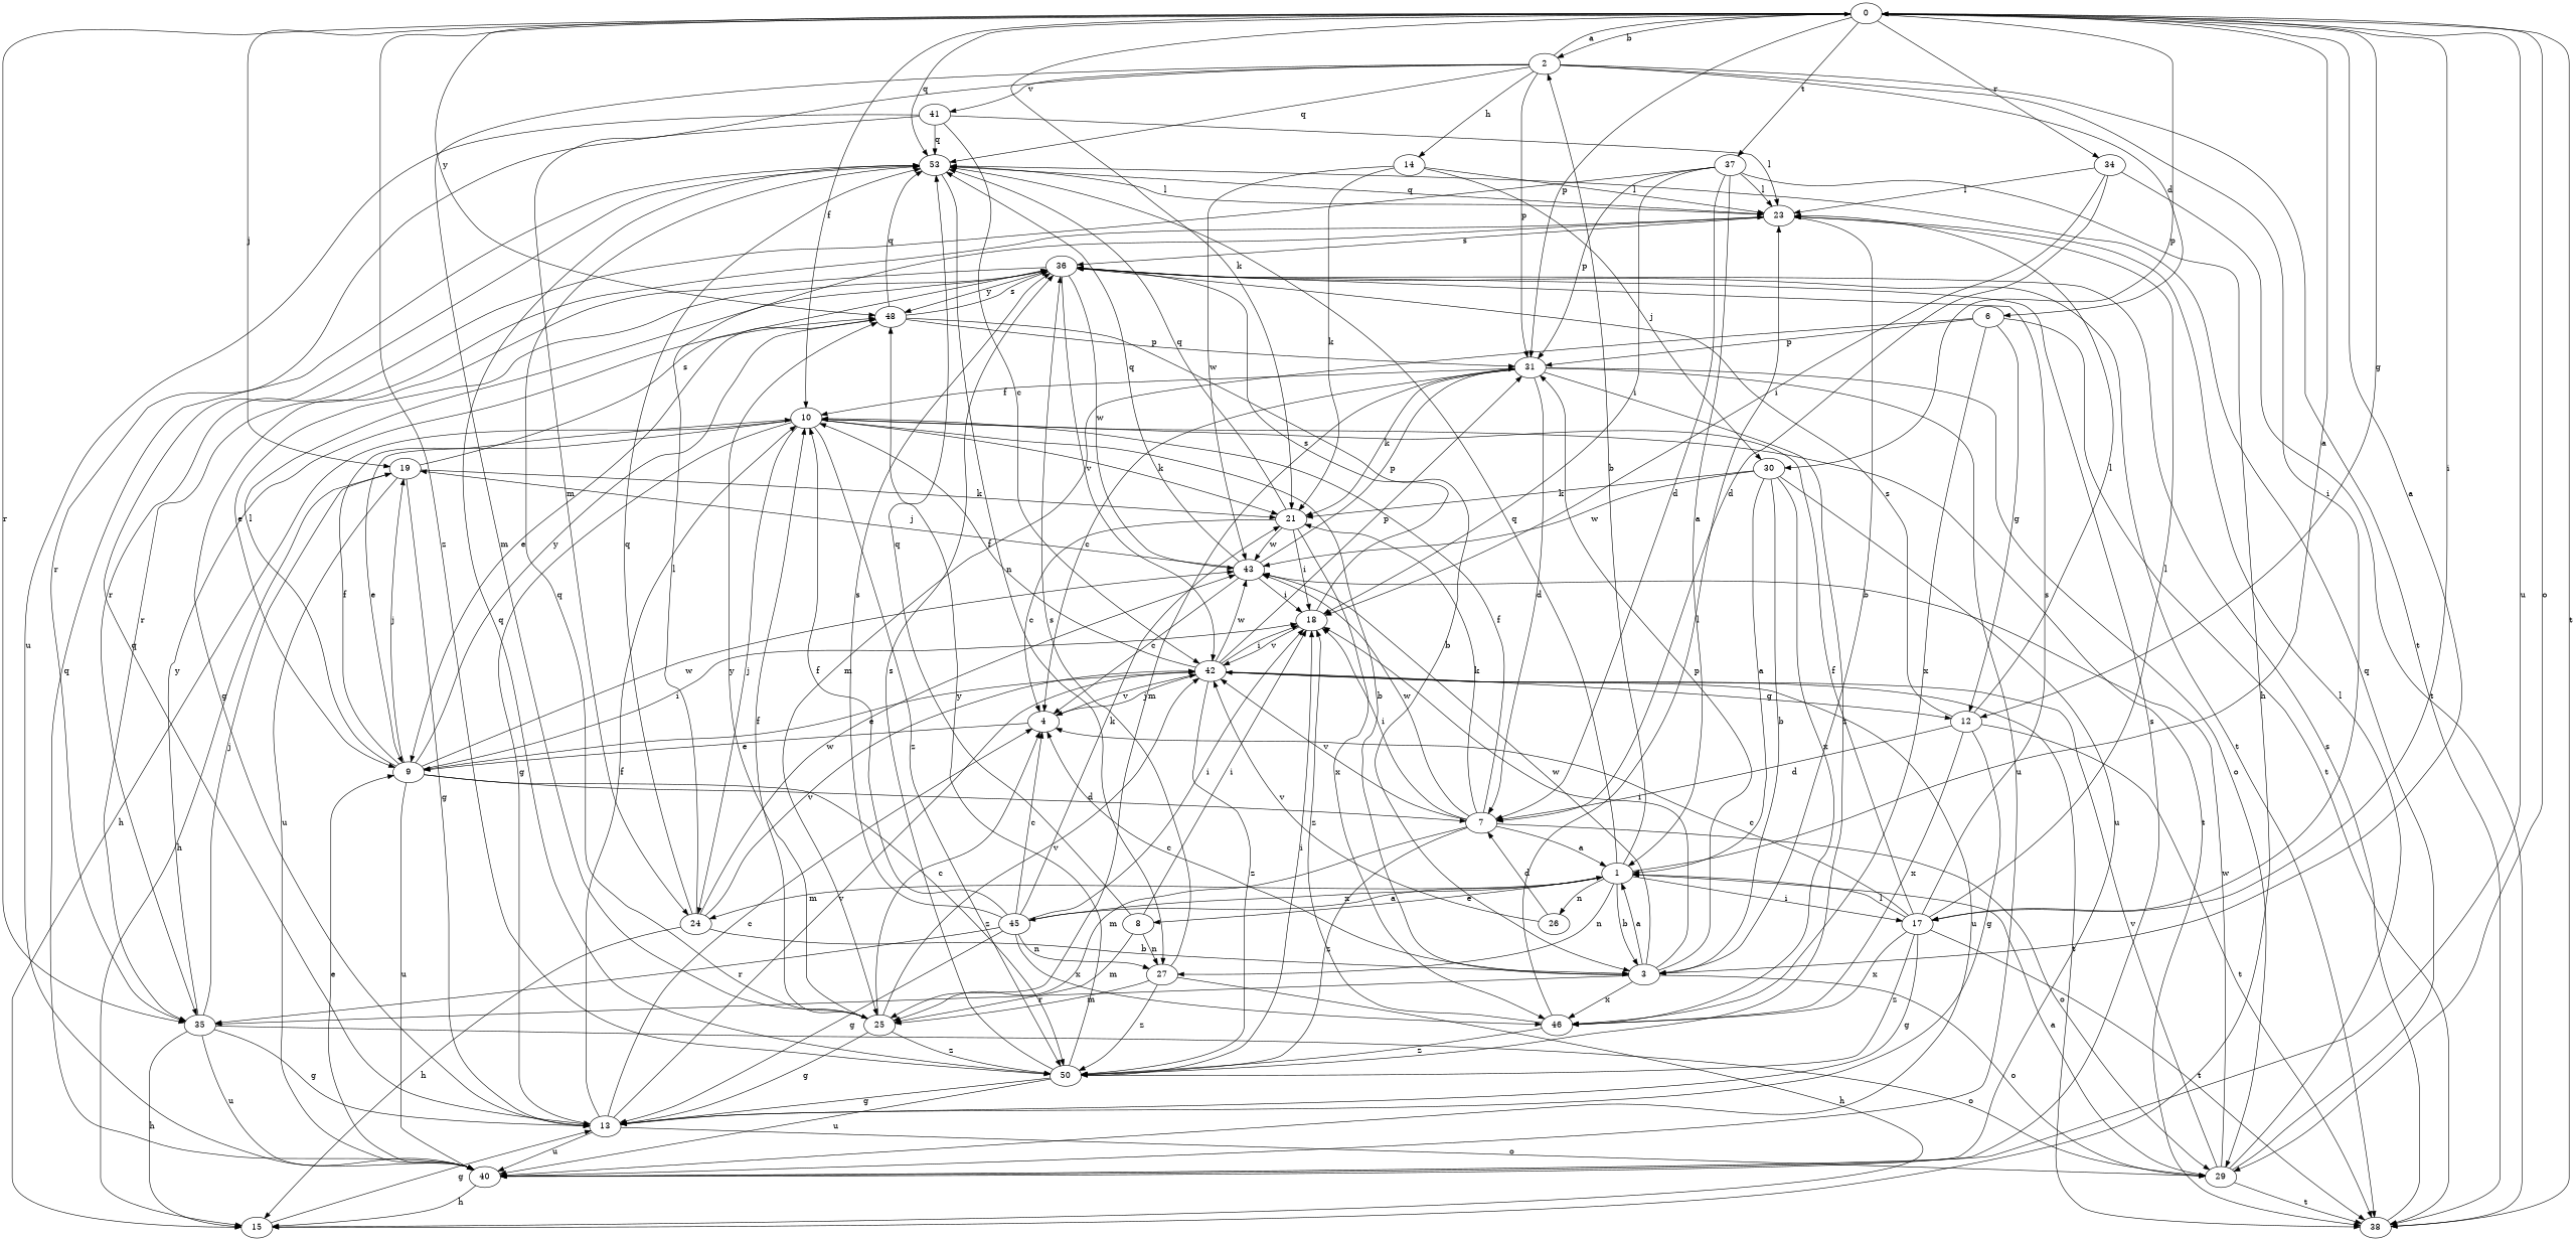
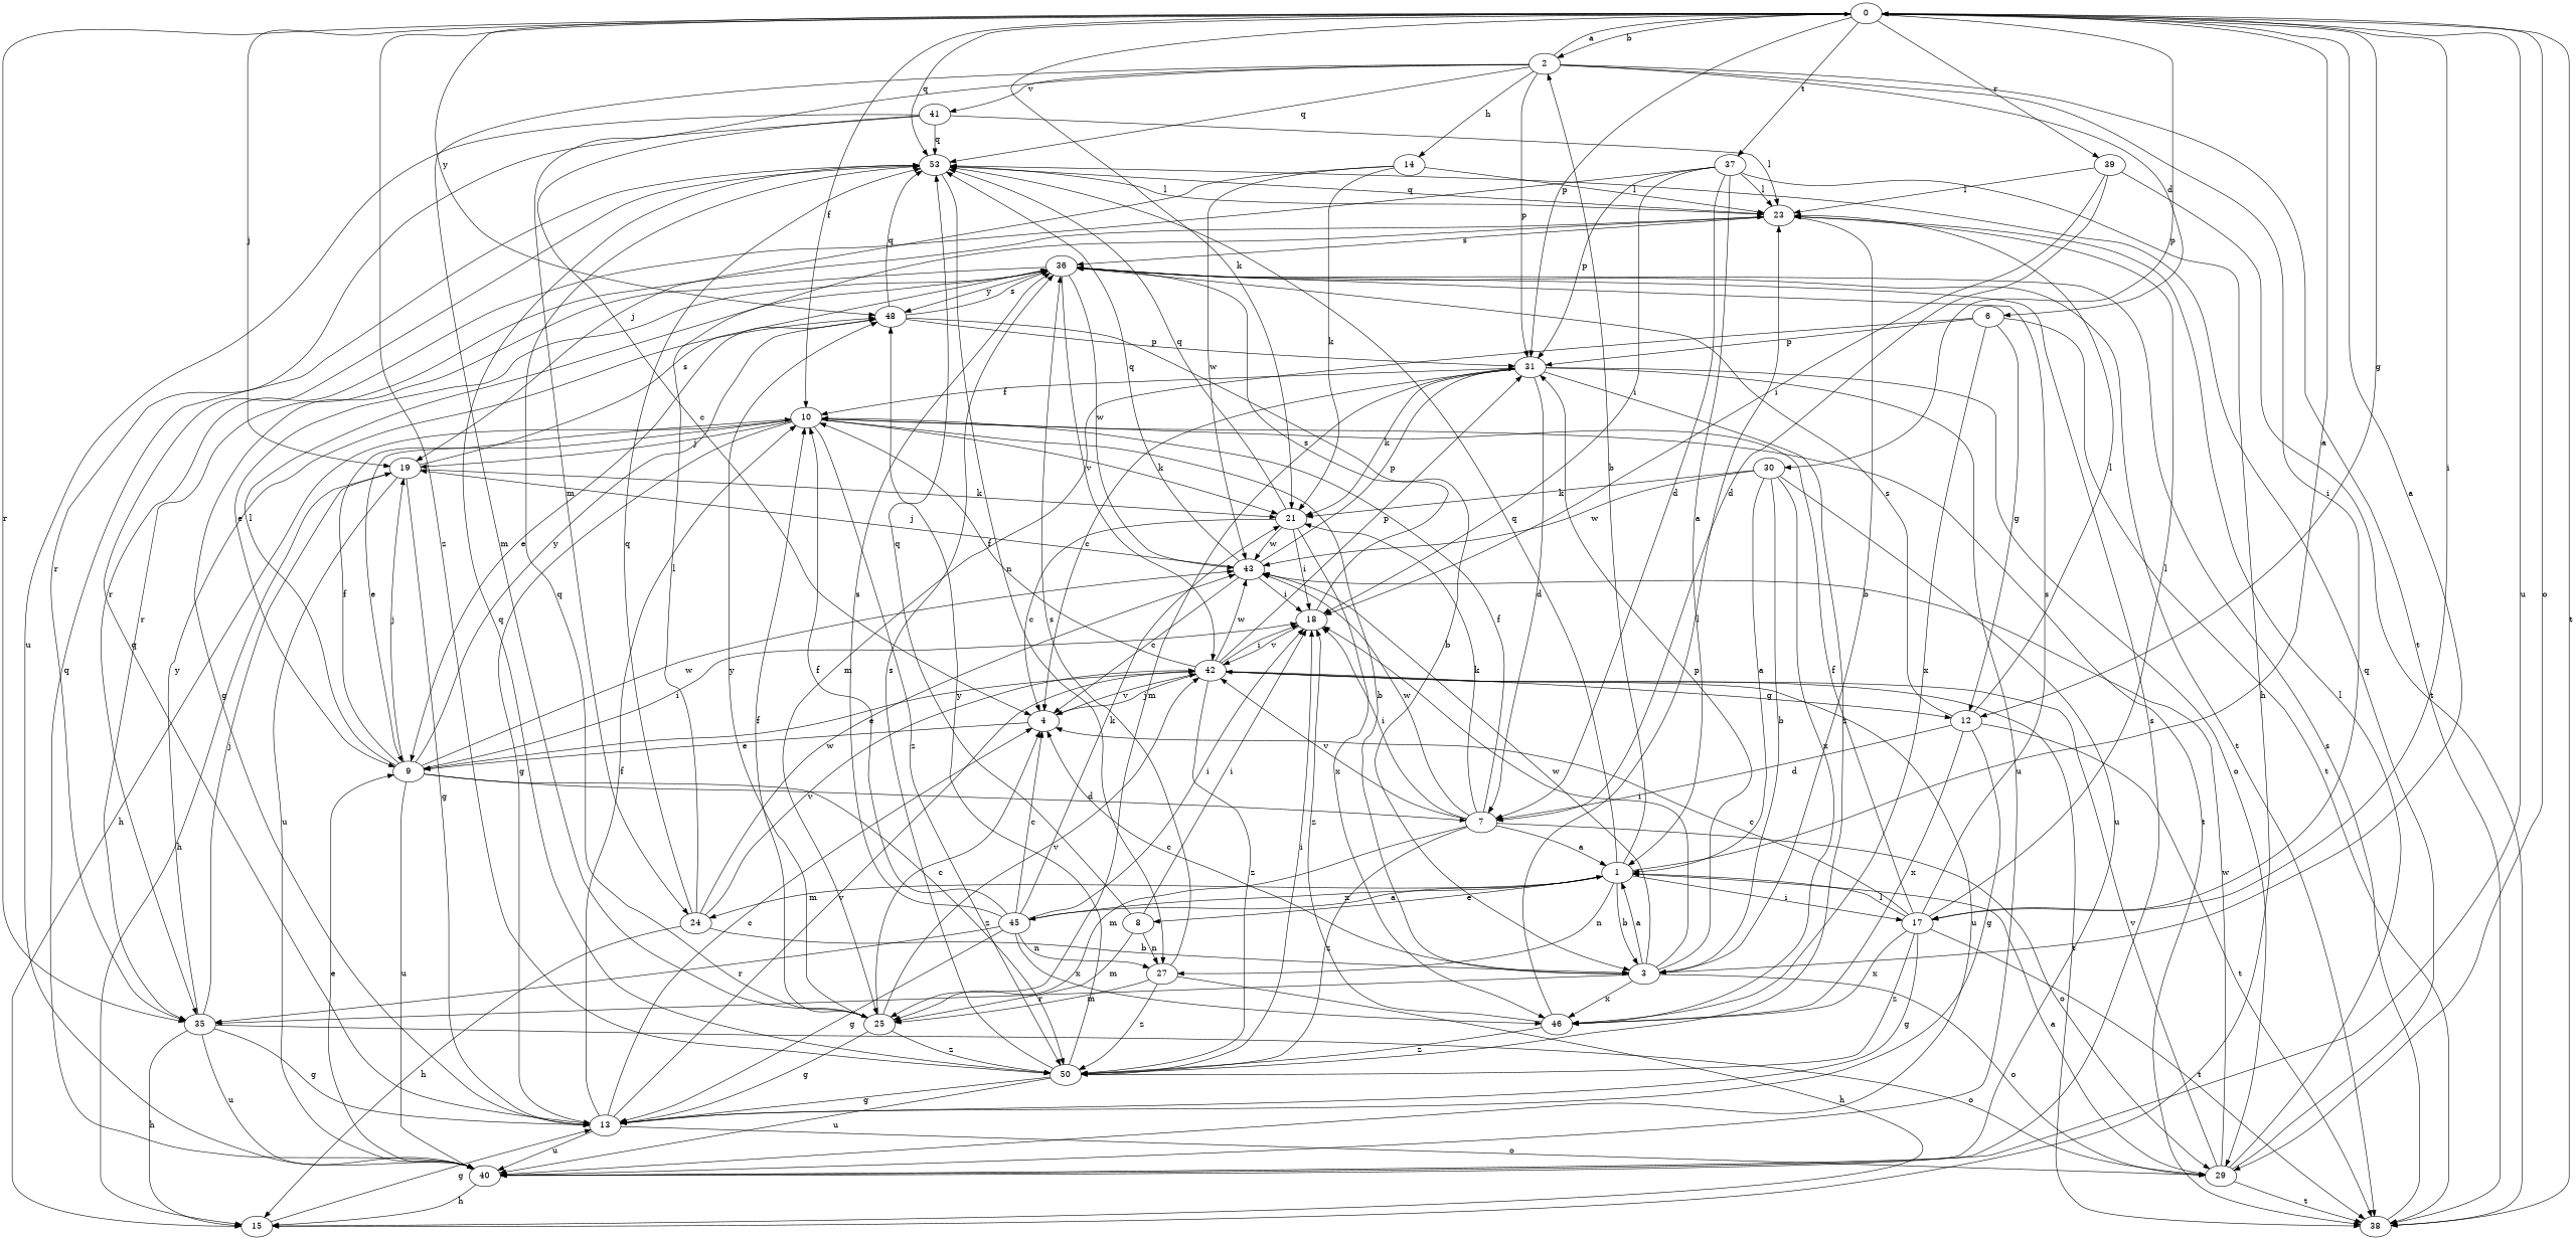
  strict digraph {
    0
    2
    10
    12
    17
    19
    21
    29
    30
    31
    n11 [label=53]
-   34
+   34 [label=39]
    35
    37
    38
    40
    48
    50
    24
    6
    14
    25
    41
    3
    9
    13
    15
    46
    7
    36
    23
    1
    4
    18
    43
    42
    27
    8
-   26
    45
    0 -> 2 [label=b]
    0 -> 10 [label=f]
    0 -> 12 [label=g]
    0 -> 17 [label=i]
    0 -> 19 [label=j]
    0 -> 21 [label=k]
    0 -> 29 [label=o]
    0 -> 30 [label=p]
    0 -> 31 [label=p]
    0 -> n11 [label=q]
    0 -> 34 [label=r]
    0 -> 35 [label=r]
    0 -> 37 [label=t]
    0 -> 38 [label=t]
    0 -> 40 [label=u]
    0 -> 48 [label=y]
    0 -> 50 [label=z]
    2 -> 0 [label=a]
    2 -> 17 [label=i]
    2 -> 31 [label=p]
    2 -> n11 [label=q]
    2 -> 38 [label=t]
    2 -> 24 [label=m]
    2 -> 6 [label=d]
    2 -> 14 [label=h]
    2 -> 25 [label=m]
    2 -> 41 [label=v]
-   10 -> 24 [label=j]
+   10 -> 19 [label=j]
    10 -> 21 [label=k]
    10 -> 38 [label=t]
    10 -> 50 [label=z]
    10 -> 3 [label=b]
    10 -> 9 [label=e]
    10 -> 13 [label=g]
    10 -> 15 [label=h]
    12 -> 38 [label=t]
    12 -> 13 [label=g]
    12 -> 46 [label=x]
    12 -> 7 [label=d]
    12 -> 36 [label=s]
    12 -> 23 [label=l]
    17 -> 10 [label=f]
    17 -> 38 [label=t]
    17 -> 50 [label=z]
    17 -> 13 [label=g]
    17 -> 46 [label=x]
    17 -> 36 [label=s]
    17 -> 23 [label=l]
    17 -> 1 [label=l]
    17 -> 4 [label=c]
    19 -> 21 [label=k]
    19 -> 40 [label=u]
    19 -> 13 [label=g]
    19 -> 15 [label=h]
    19 -> 36 [label=s]
    21 -> n11 [label=q]
    21 -> 46 [label=x]
    21 -> 4 [label=c]
    21 -> 18 [label=i]
    21 -> 43 [label=w]
    29 -> n11 [label=q]
    29 -> 38 [label=t]
    29 -> 23 [label=l]
    29 -> 1 [label=a]
    29 -> 43 [label=w]
    29 -> 42 [label=v]
    30 -> 21 [label=k]
    30 -> 40 [label=u]
    30 -> 3 [label=b]
    30 -> 46 [label=x]
    30 -> 1 [label=a]
    30 -> 43 [label=w]
    31 -> 10 [label=f]
    31 -> 21 [label=k]
    31 -> 29 [label=o]
    31 -> 40 [label=u]
    31 -> 50 [label=z]
    31 -> 25 [label=m]
    31 -> 7 [label=d]
    31 -> 4 [label=c]
    n11 -> 23 [label=l]
    n11 -> 27 [label=n]
    34 -> 38 [label=t]
    34 -> 7 [label=d]
    34 -> 23 [label=l]
    34 -> 18 [label=i]
    35 -> 19 [label=j]
    35 -> 29 [label=o]
    35 -> 40 [label=u]
    35 -> 48 [label=y]
    35 -> 13 [label=g]
    35 -> 15 [label=h]
    37 -> 31 [label=p]
    37 -> 35 [label=r]
    37 -> 15 [label=h]
    37 -> 7 [label=d]
    37 -> 23 [label=l]
    37 -> 1 [label=a]
    37 -> 18 [label=i]
    38 -> 36 [label=s]
    40 -> n11 [label=q]
    40 -> 9 [label=e]
    40 -> 15 [label=h]
    40 -> 36 [label=s]
    48 -> 31 [label=p]
    48 -> n11 [label=q]
    48 -> 3 [label=b]
    48 -> 9 [label=e]
    48 -> 36 [label=s]
    50 -> n11 [label=q]
    50 -> 40 [label=u]
    50 -> 48 [label=y]
    50 -> 13 [label=g]
    50 -> 36 [label=s]
    50 -> 18 [label=i]
    24 -> n11 [label=q]
    24 -> 3 [label=b]
    24 -> 15 [label=h]
    24 -> 23 [label=l]
    24 -> 43 [label=w]
    24 -> 42 [label=v]
    6 -> 12 [label=g]
    6 -> 31 [label=p]
    6 -> 38 [label=t]
    6 -> 25 [label=m]
    6 -> 46 [label=x]
-   14 -> 30 [label=j]
+   14 -> 19 [label=j]
    14 -> 21 [label=k]
    14 -> 23 [label=l]
    14 -> 43 [label=w]
    25 -> 10 [label=f]
    25 -> n11 [label=q]
    25 -> 48 [label=y]
    25 -> 50 [label=z]
    25 -> 13 [label=g]
    25 -> 4 [label=c]
    25 -> 42 [label=v]
    41 -> n11 [label=q]
    41 -> 35 [label=r]
    41 -> 40 [label=u]
    41 -> 23 [label=l]
-   41 -> 42 [label=c]
+   41 -> 4 [label=c]
    3 -> 0 [label=a]
    3 -> 29 [label=o]
    3 -> 31 [label=p]
    3 -> 35 [label=r]
    3 -> 46 [label=x]
    3 -> 1 [label=a]
    3 -> 4 [label=c]
    3 -> 18 [label=i]
    3 -> 43 [label=w]
    9 -> 10 [label=f]
    9 -> 19 [label=j]
    9 -> 40 [label=u]
    9 -> 48 [label=y]
    9 -> 50 [label=z]
    9 -> 7 [label=d]
    9 -> 36 [label=l]
    9 -> 18 [label=i]
    9 -> 43 [label=w]
    13 -> 10 [label=f]
    13 -> 29 [label=o]
    13 -> n11 [label=q]
    13 -> 40 [label=u]
    13 -> 4 [label=c]
    13 -> 42 [label=v]
    15 -> 13 [label=g]
    46 -> 50 [label=z]
    46 -> 23 [label=l]
    46 -> 18 [label=z]
    7 -> 10 [label=f]
    7 -> 21 [label=k]
    7 -> 29 [label=o]
    7 -> 50 [label=z]
    7 -> 25 [label=m]
    7 -> 1 [label=a]
    7 -> 18 [label=i]
    7 -> 43 [label=w]
    7 -> 42 [label=v]
    36 -> 38 [label=t]
    36 -> 48 [label=y]
    36 -> 9 [label=e]
    36 -> 13 [label=g]
    36 -> 43 [label=w]
    36 -> 42 [label=v]
    23 -> n11 [label=q]
    23 -> 35 [label=r]
    23 -> 3 [label=b]
    23 -> 36 [label=s]
    1 -> 0 [label=a]
    1 -> 2 [label=b]
    1 -> 17 [label=i]
    1 -> n11 [label=q]
    1 -> 24 [label=m]
    1 -> 3 [label=b]
    1 -> 27 [label=n]
    1 -> 8 [label=e]
-   1 -> 26 [label=n]
    1 -> 45 [label=x]
    4 -> 9 [label=e]
    4 -> 42 [label=v]
    18 -> 36 [label=s]
    18 -> 42 [label=v]
    43 -> 19 [label=j]
    43 -> 31 [label=p]
    43 -> n11 [label=q]
    43 -> 4 [label=c]
    43 -> 18 [label=i]
    42 -> 10 [label=f]
    42 -> 12 [label=g]
    42 -> 31 [label=p]
    42 -> 38 [label=t]
    42 -> 40 [label=u]
    42 -> 50 [label=z]
    42 -> 9 [label=e]
    42 -> 4 [label=j]
    42 -> 18 [label=i]
    42 -> 43 [label=w]
    27 -> 50 [label=z]
    27 -> 25 [label=m]
    27 -> 15 [label=h]
    27 -> 36 [label=s]
    8 -> n11 [label=q]
    8 -> 25 [label=m]
    8 -> 18 [label=i]
    8 -> 27 [label=n]
-   26 -> 7 [label=d]
-   26 -> 42 [label=v]
    45 -> 10 [label=f]
    45 -> 21 [label=k]
    45 -> 35 [label=r]
    45 -> 13 [label=g]
    45 -> 46 [label=x]
    45 -> 36 [label=s]
    45 -> 1 [label=a]
    45 -> 4 [label=c]
    45 -> 18 [label=i]
    45 -> 27 [label=n]
  }
